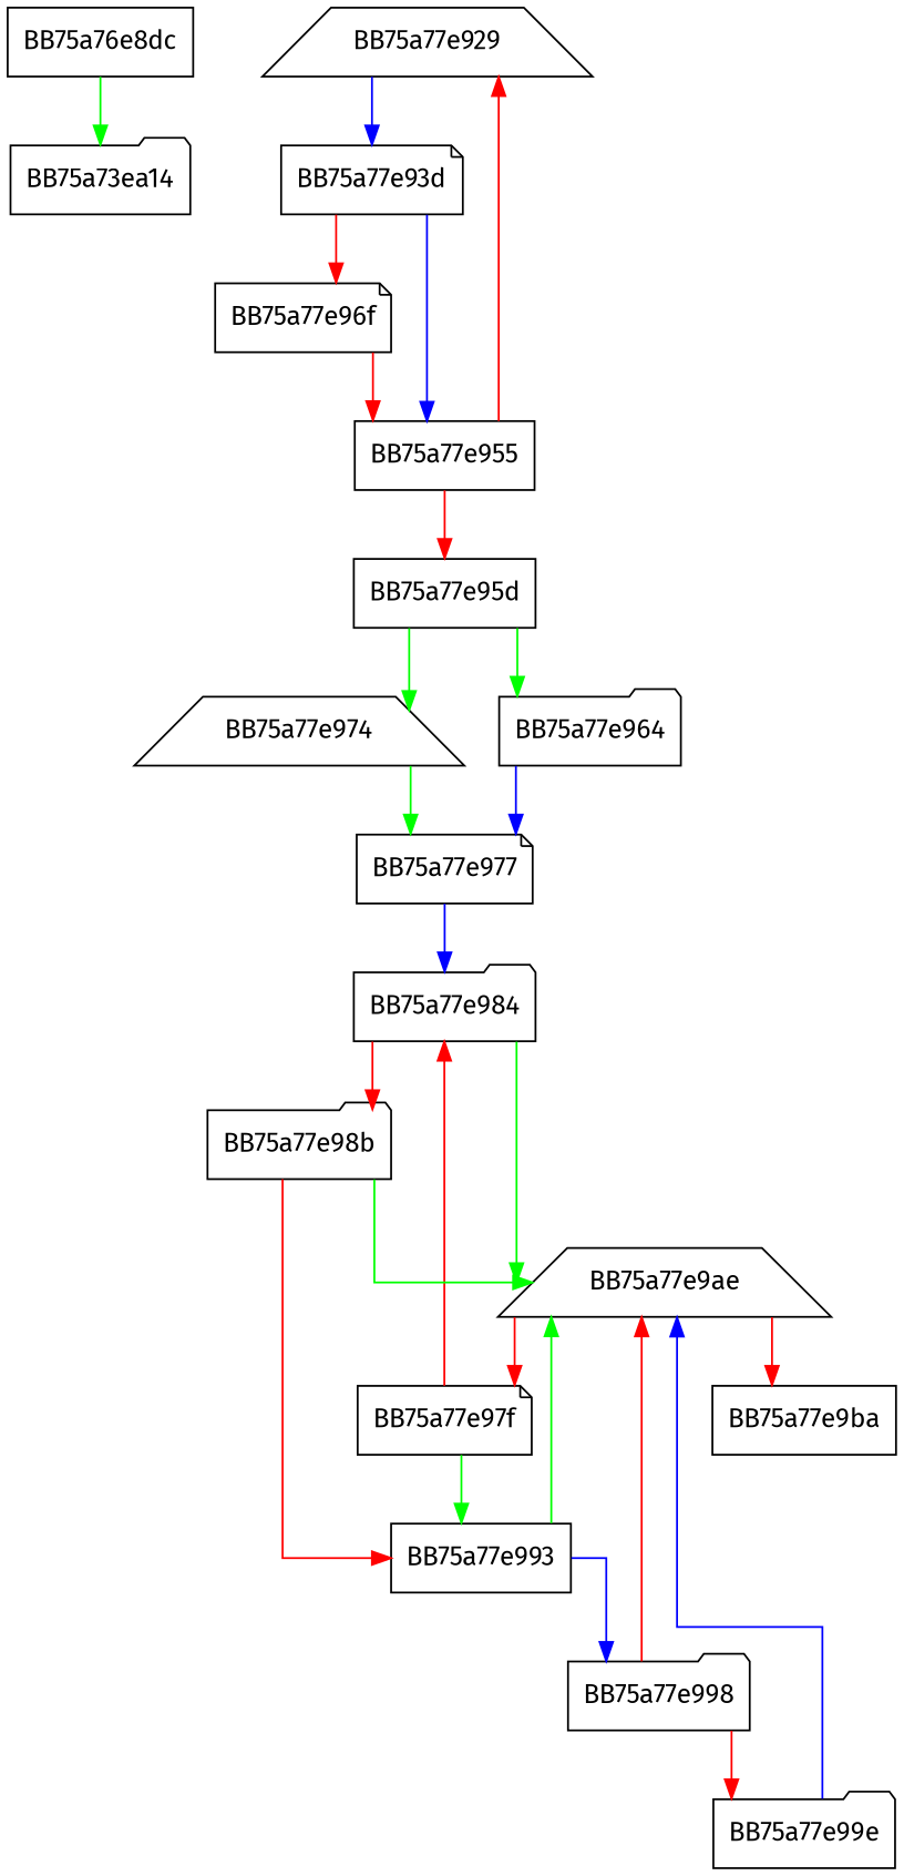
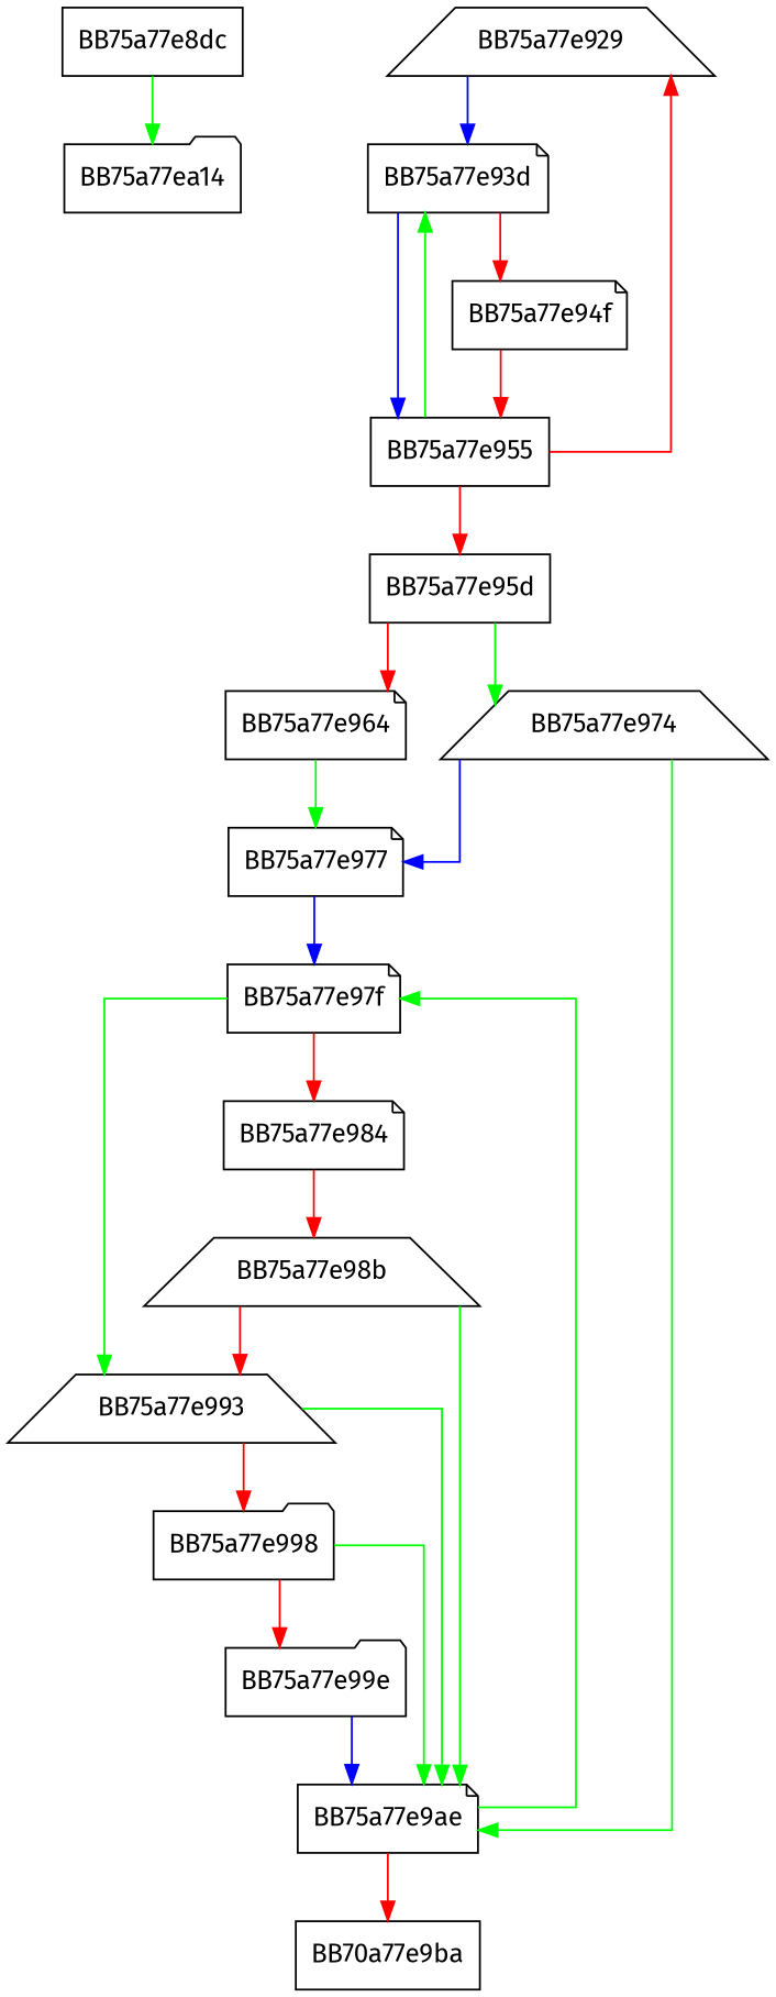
  digraph {
    fontname="Fira Sans"
    splines=ortho
    node [fontname="Fira Sans" shape=folder]
    edge [color=red fontname="Fira Sans"]
-   BB75a77e8dc [shape=box label=BB75a76e8dc]
-   BB75a77ea14 [label=BB75a73ea14]
+   BB75a77e8dc [shape=box]
+   BB75a77ea14
    BB75a77e929 [shape=trapezium]
    BB75a77e93d [shape=note]
    BB75a77e955 [shape=box]
-   BB75a77e94f [shape=note label=BB75a77e96f]
+   BB75a77e94f [shape=note]
    BB75a77e95d [shape=box]
    BB75a77e974 [shape=trapezium]
-   BB75a77e964
+   BB75a77e964 [shape=note]
    BB75a77e977 [shape=note]
    BB75a77e97f [shape=note]
-   BB75a77e993 [shape=box]
-   BB75a77e984
-   BB75a77e9ae [shape=trapezium]
+   BB75a77e993 [shape=trapezium]
+   BB75a77e984 [shape=note]
+   BB75a77e9ae [shape=note]
    BB75a77e998
-   BB75a77e98b
-   BB75a77e9ba [shape=box]
+   BB75a77e98b [shape=trapezium]
+   BB75a77e9ba [shape=box label=BB70a77e9ba]
    BB75a77e99e
    BB75a77e8dc -> BB75a77ea14 [color=green]
    BB75a77e929 -> BB75a77e93d [color=blue]
    BB75a77e93d -> BB75a77e955 [color=blue]
    BB75a77e93d -> BB75a77e94f
    BB75a77e955 -> BB75a77e929
+   BB75a77e955 -> BB75a77e93d [color=green]
    BB75a77e955 -> BB75a77e95d
    BB75a77e94f -> BB75a77e955
    BB75a77e95d -> BB75a77e974 [color=green]
-   BB75a77e95d -> BB75a77e964 [color=green]
-   BB75a77e974 -> BB75a77e977 [color=green]
-   BB75a77e964 -> BB75a77e977 [color=blue]
-   BB75a77e977 -> BB75a77e984 [color=blue]
+   BB75a77e95d -> BB75a77e964
+   BB75a77e974 -> BB75a77e977 [color=blue]
+   BB75a77e964 -> BB75a77e977 [color=green]
+   BB75a77e977 -> BB75a77e97f [color=blue]
    BB75a77e97f -> BB75a77e993 [color=green]
    BB75a77e97f -> BB75a77e984
    BB75a77e993 -> BB75a77e9ae [color=green]
-   BB75a77e993 -> BB75a77e998 [color=blue]
-   BB75a77e984 -> BB75a77e9ae [color=green]
+   BB75a77e993 -> BB75a77e998
+   BB75a77e974 -> BB75a77e9ae [color=green]
    BB75a77e984 -> BB75a77e98b
-   BB75a77e9ae -> BB75a77e97f
+   BB75a77e9ae -> BB75a77e97f [color=green]
    BB75a77e9ae -> BB75a77e9ba
-   BB75a77e998 -> BB75a77e9ae
+   BB75a77e998 -> BB75a77e9ae [color=green]
    BB75a77e998 -> BB75a77e99e
    BB75a77e98b -> BB75a77e993
    BB75a77e98b -> BB75a77e9ae [color=green]
    BB75a77e99e -> BB75a77e9ae [color=blue]
  }
